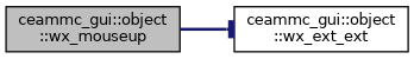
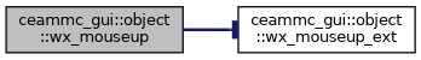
  digraph {
    rankdir=LR
    node [color=black fontname=Helvetica fontsize=10 shape=record style=filled]
    n1 [fillcolor=grey75 fontcolor=black height=0.2 label="ceammc_gui::object\l::wx_mouseup" width=0.4]
-   n2 [fillcolor=white height=0.2 label="ceammc_gui::object\l::wx_ext_ext" width=0.4]
+   n2 [fillcolor=white height=0.2 label="ceammc_gui::object\l::wx_mouseup_ext" width=0.4]
    n1 -> n2 [color=midnightblue fontname=Helvetica fontsize=10 labelfontname=Helvetica labelfontsize=10 style=bold arrowhead=tee]
  }
